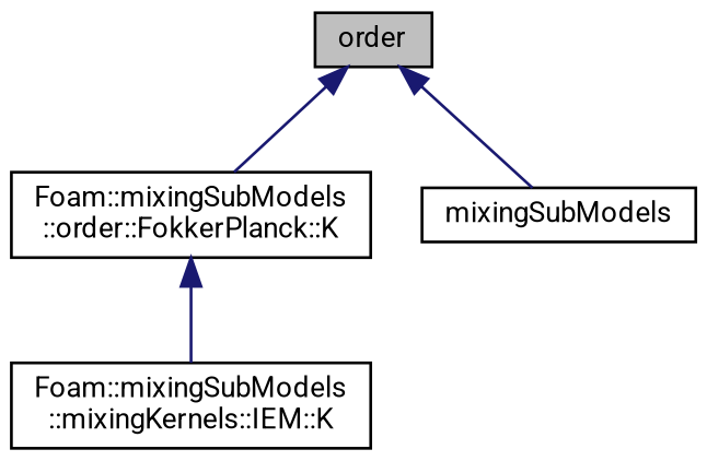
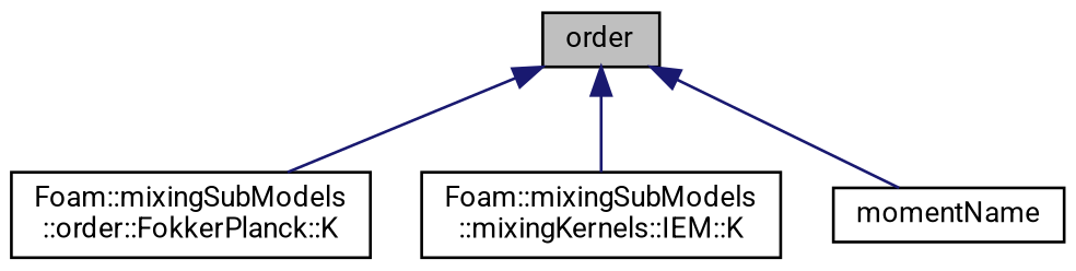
  digraph {
    fontname=Roboto
    rankdir=TB
    node [color=black fontname=Roboto fontsize=10 shape=record]
    edge [color=midnightblue dir=back fontname=Roboto fontsize=10 labelfontname=Helvetica labelfontsize=10 style=solid]
    n1 [fillcolor=grey75 fontcolor=black height=0.2 label=order style=filled width=0.4]
    n2 [height=0.2 label="Foam::mixingSubModels\l::order::FokkerPlanck::K" width=0.4]
    n3 [height=0.2 label="Foam::mixingSubModels\l::mixingKernels::IEM::K" width=0.4]
-   n4 [height=0.2 label=mixingSubModels width=0.4]
+   n4 [height=0.2 label=momentName width=0.4]
    n1 -> n2
-   n2 -> n3
+   n1 -> n3
    n1 -> n4
  }
